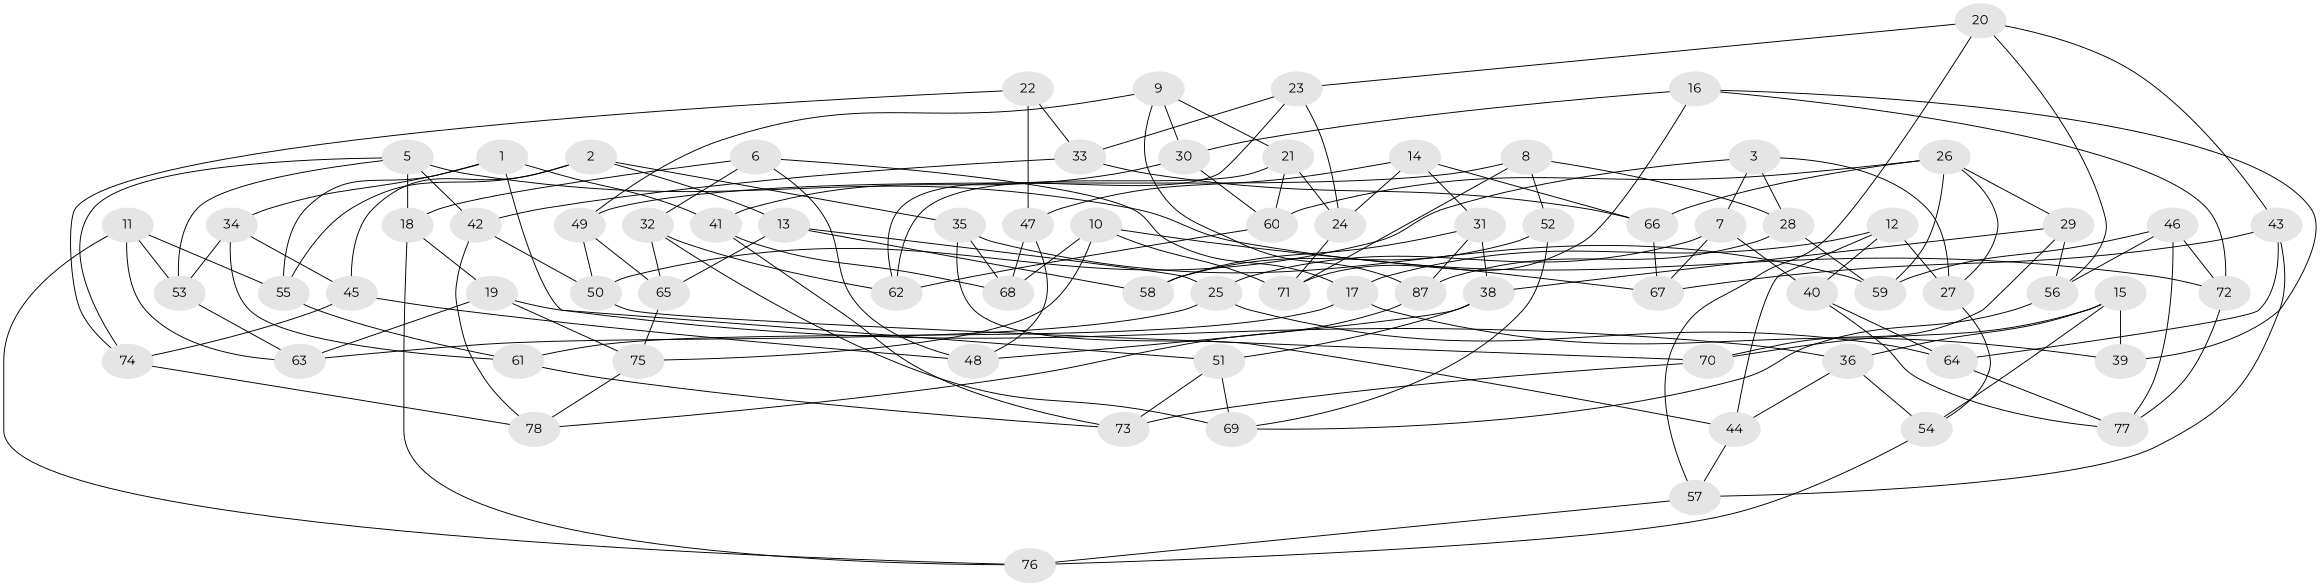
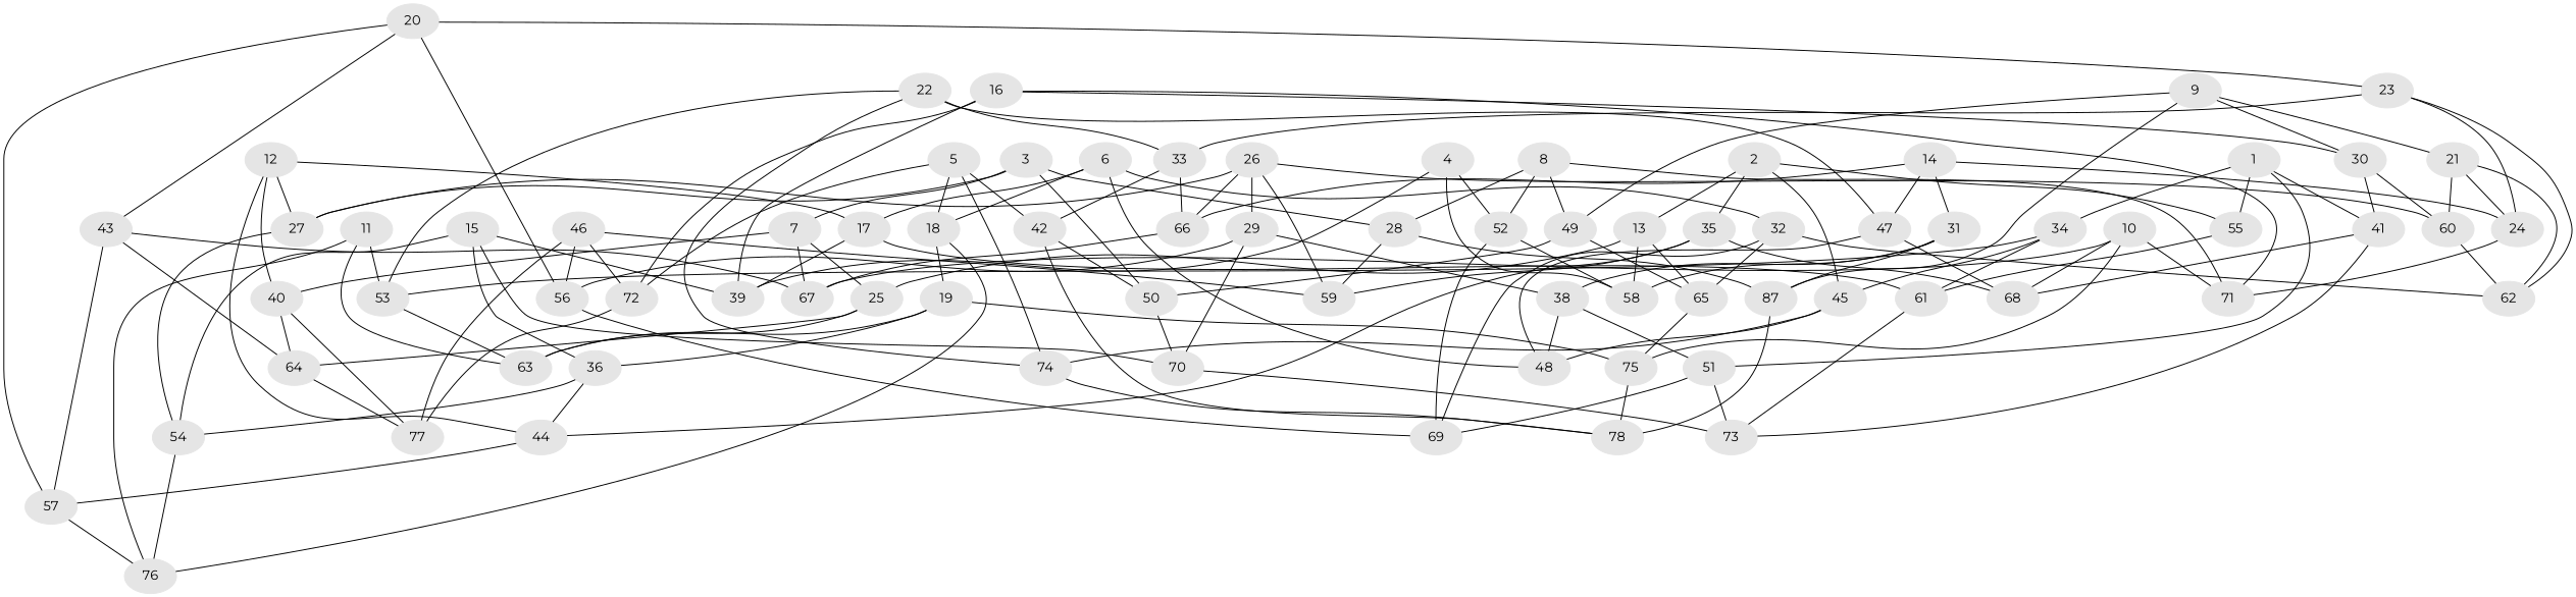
  graph {
    fontname=Montserrat
    node [color=gray90 fontname=Montserrat style=filled]
    edge [fontname=Montserrat]
    1
    34
    41
    51
    55
    45
    53
    61
    68
    73
    69
    2
    13
    35
    58
    25
    65
    44
    59
    74
    48
    3
    7
    27
    28
    50
    40
    67
    54
    n30 [label=87]
    70
+   4
    39
    52
    66
    5
    18
    42
    72
    76
    19
    78
    77
    6
    17
    32
    62
    63
    64
    8
    49
    71
    9
    21
    30
    24
    60
    10
    75
    11
    12
    57
    14
    31
    47
    38
    15
    36
    16
    20
    23
    43
    56
    33
    22
    26
    29
    46
    1 -- 34
    1 -- 41
    1 -- 51
    1 -- 55
    34 -- 45
    34 -- 53
    34 -- 61
    41 -- 68
    41 -- 73
    51 -- 73
    51 -- 69
    55 -- 61
    45 -- 74
    45 -- 48
    53 -- 63
    61 -- 73
    2 -- 55
    2 -- 45
    2 -- 13
    2 -- 35
    13 -- 58
    13 -- 25
    13 -- 65
    35 -- 68
    35 -- 44
    35 -- 59
    25 -- 63
    25 -- 64
    65 -- 75
    44 -- 57
    74 -- 78
    3 -- 7
    3 -- 27
    3 -- 28
    3 -- 50
    7 -- 25
    7 -- 40
    7 -- 67
    27 -- 54
    28 -- 59
    28 -- n30
    50 -- 70
    40 -- 77
    40 -- 64
    54 -- 76
    n30 -- 78
    70 -- 73
+   4 -- 58
+   4 -- 39
+   4 -- 52
    52 -- 69
    52 -- 58
    66 -- 67
    5 -- 74
    5 -- 18
    5 -- 42
    5 -- 72
    18 -- 76
    18 -- 19
    42 -- 50
    42 -- 78
    72 -- 77
    19 -- 63
    19 -- 75
    19 -- 36
    6 -- 48
    6 -- 18
    6 -- 17
    6 -- 32
    17 -- 61
    17 -- 39
    32 -- 69
    32 -- 65
    32 -- 62
    64 -- 77
    8 -- 28
    8 -- 52
    8 -- 49
    8 -- 71
    49 -- 65
    49 -- 50
    9 -- n30
    9 -- 49
    9 -- 21
    9 -- 30
    21 -- 62
    21 -- 24
    21 -- 60
    30 -- 41
    30 -- 60
    24 -- 71
    60 -- 62
    10 -- 68
    10 -- 67
    10 -- 71
    10 -- 75
    75 -- 78
-   11 -- 55
    11 -- 53
    11 -- 76
    11 -- 63
    12 -- 44
    12 -- 27
    12 -- 40
    12 -- 17
    57 -- 76
    14 -- 66
    14 -- 24
    14 -- 31
    14 -- 47
    31 -- 58
    31 -- n30
    31 -- 38
    47 -- 68
    47 -- 48
    38 -- 51
    38 -- 48
    15 -- 54
    15 -- 70
    15 -- 39
    15 -- 36
    36 -- 44
    36 -- 54
    16 -- 39
    16 -- 72
    16 -- 71
    16 -- 30
    20 -- 57
    20 -- 23
    20 -- 43
    20 -- 56
    23 -- 62
    23 -- 24
    23 -- 33
    43 -- 67
    43 -- 64
    43 -- 57
    56 -- 69
    33 -- 66
    33 -- 42
-   5 -- 53
+   22 -- 53
    22 -- 74
    22 -- 47
    22 -- 33
    26 -- 59
    26 -- 27
    26 -- 66
    26 -- 60
    26 -- 29
    29 -- 70
    29 -- 38
    29 -- 56
    46 -- 59
    46 -- 72
    46 -- 77
    46 -- 56
  }
